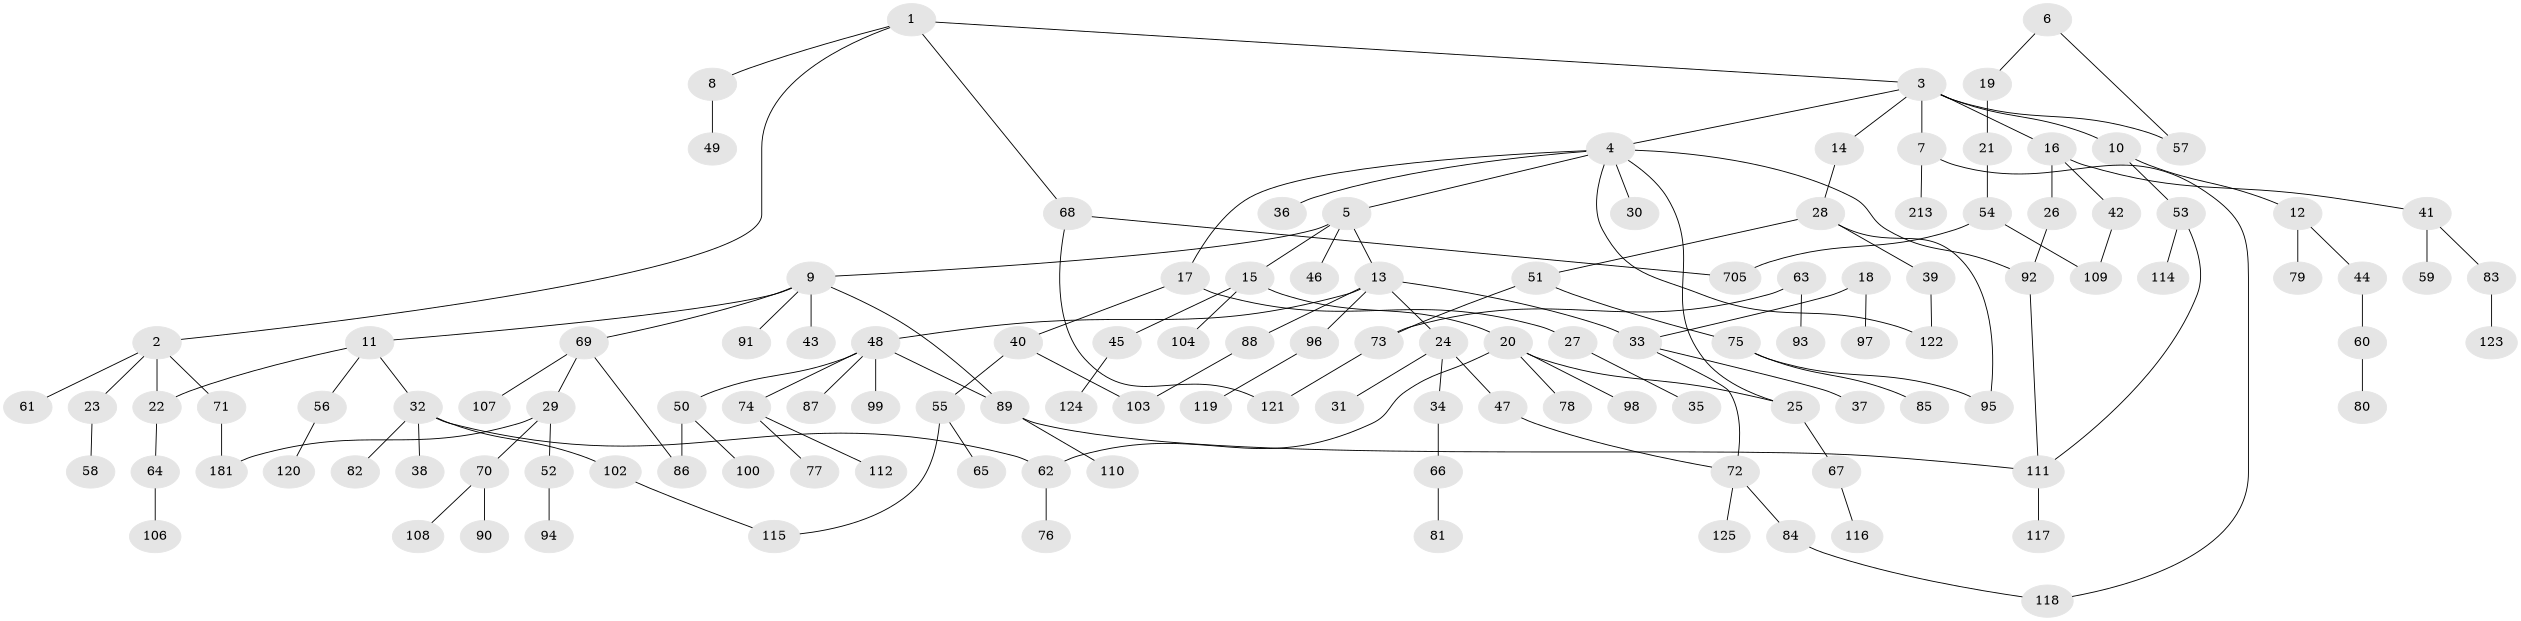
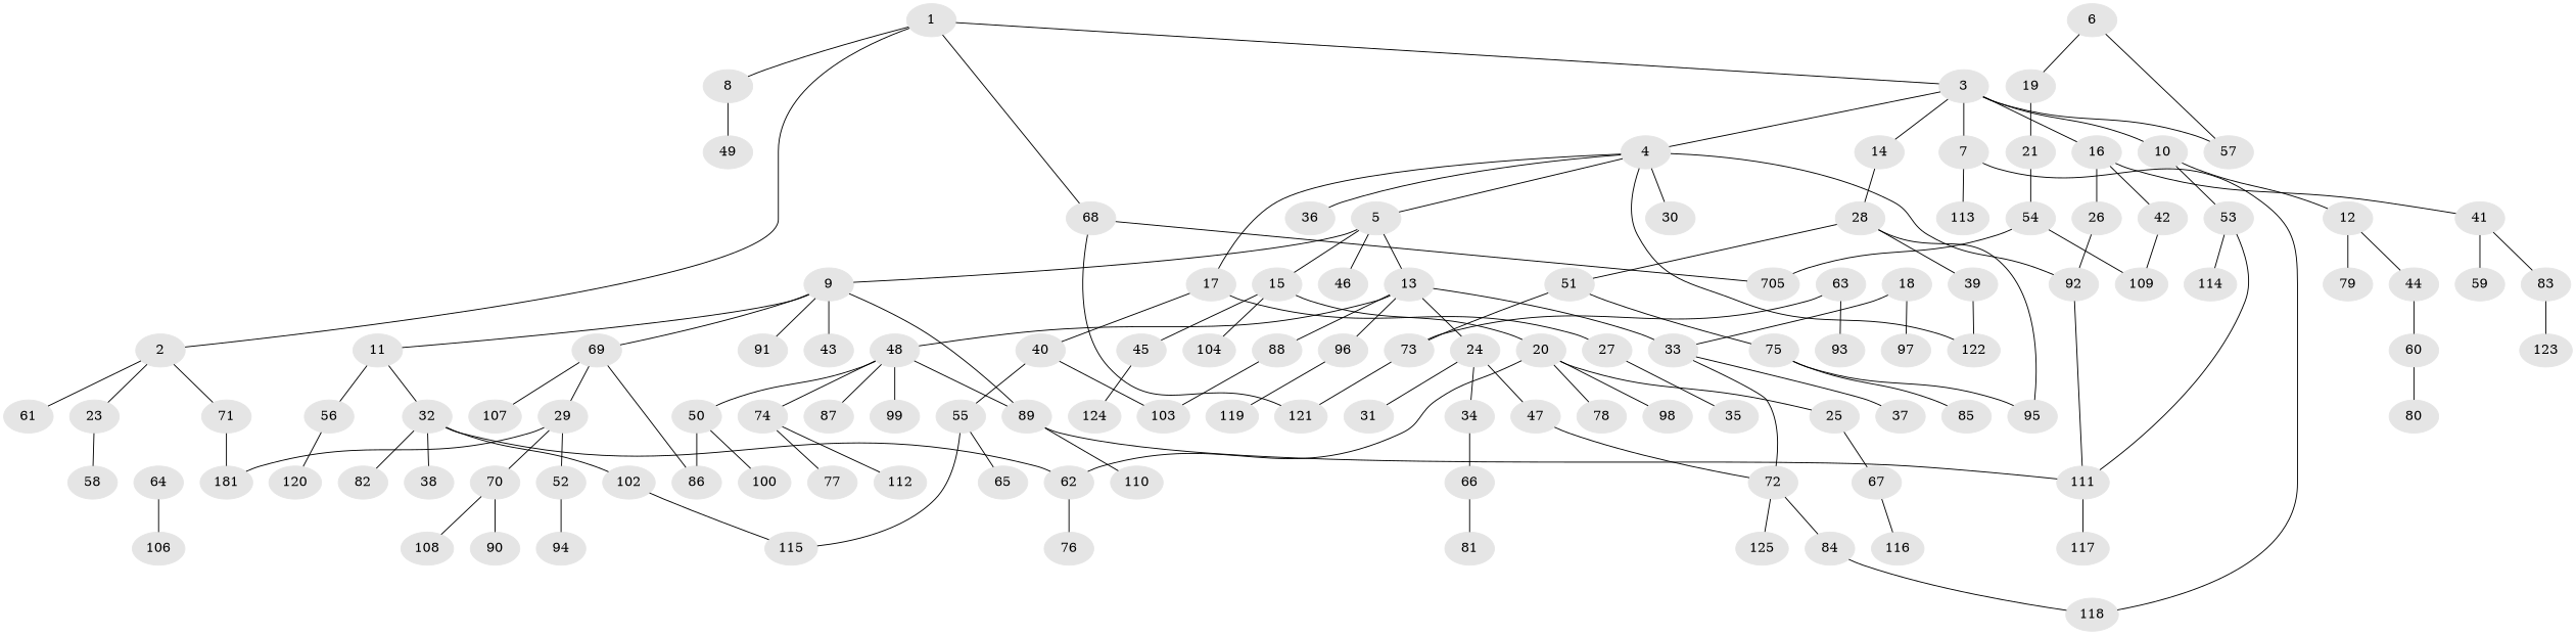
  graph {
    node [color=gray90 style=filled]
    1
    2
    3
    8
    68
-   22
    23
    61
    71
    4
    7
    10
    14
    16
    57
    49
    n17 [label=705]
    121
    64
    58
    n21 [label=181]
    5
    17
    25
    30
    36
    92
    122
    6
    19
-   113 [label=213]
+   113
    118
    12
    53
    28
    26
    41
    42
    9
    13
    15
    46
    27
    40
    67
    111
    11
    43
    69
    89
    91
    24
    48
    88
    96
    33
    20
    45
    104
    21
    32
    56
    29
    52
    70
    86
    107
    110
    44
    79
    114
    62
    38
    82
    102
    120
    60
    18
    97
    31
    34
    47
    50
    74
    87
    99
    103
    119
    39
    51
    95
    78
    98
    124
    59
    83
    109
    35
    55
    37
    72
    54
    76
    106
    66
    116
    73
    75
    94
    90
    108
    115
    84
    125
    81
    65
    63
    93
    123
    80
    100
    77
    112
    85
    117
    1 -- 2
    1 -- 3
    1 -- 8
    1 -- 68
-   2 -- 22
    2 -- 23
    2 -- 61
    2 -- 71
    3 -- 4
    3 -- 7
    3 -- 10
    3 -- 14
    3 -- 16
    3 -- 57
    8 -- 49
    68 -- n17
    68 -- 121
-   22 -- 64
    23 -- 58
    71 -- n21
    4 -- 5
    4 -- 17
-   4 -- 25
    4 -- 30
    4 -- 36
    4 -- 92
    4 -- 122
    7 -- 113
    7 -- 118
    10 -- 12
    10 -- 53
    14 -- 28
    16 -- 26
    16 -- 41
    16 -- 42
    64 -- 106
    5 -- 9
    5 -- 13
    5 -- 15
    5 -- 46
    17 -- 27
    17 -- 40
    25 -- 67
    92 -- 111
    6 -- 57
    6 -- 19
    19 -- 21
    12 -- 44
    12 -- 79
    53 -- 111
    53 -- 114
    28 -- 39
    28 -- 51
    28 -- 95
    26 -- 92
    41 -- 59
    41 -- 83
    42 -- 109
    9 -- 11
    9 -- 43
    9 -- 69
    9 -- 89
    9 -- 91
    13 -- 24
    13 -- 48
    13 -- 88
    13 -- 96
    13 -- 33
    15 -- 20
    15 -- 45
    15 -- 104
    27 -- 35
    40 -- 103
    40 -- 55
    67 -- 116
    111 -- 117
-   11 -- 22
    11 -- 32
    11 -- 56
    69 -- 29
    69 -- 86
    69 -- 107
    89 -- 111
    89 -- 110
    24 -- 31
    24 -- 34
    24 -- 47
    48 -- 89
    48 -- 50
    48 -- 74
    48 -- 87
    48 -- 99
    88 -- 103
    96 -- 119
    33 -- 37
    33 -- 72
    20 -- 25
    20 -- 62
    20 -- 78
    20 -- 98
    45 -- 124
    21 -- 54
    32 -- 62
    32 -- 38
    32 -- 82
    32 -- 102
    56 -- 120
    29 -- n21
    29 -- 52
    29 -- 70
    52 -- 94
    70 -- 90
    70 -- 108
    44 -- 60
    62 -- 76
    102 -- 115
    60 -- 80
    18 -- 33
    18 -- 97
    34 -- 66
    47 -- 72
    50 -- 86
    50 -- 100
    74 -- 77
    74 -- 112
    39 -- 122
    51 -- 73
    51 -- 75
    83 -- 123
    55 -- 115
    55 -- 65
    72 -- 84
    72 -- 125
    54 -- n17
    54 -- 109
    66 -- 81
    73 -- 121
    75 -- 95
    75 -- 85
    84 -- 118
    63 -- 73
    63 -- 93
  }
